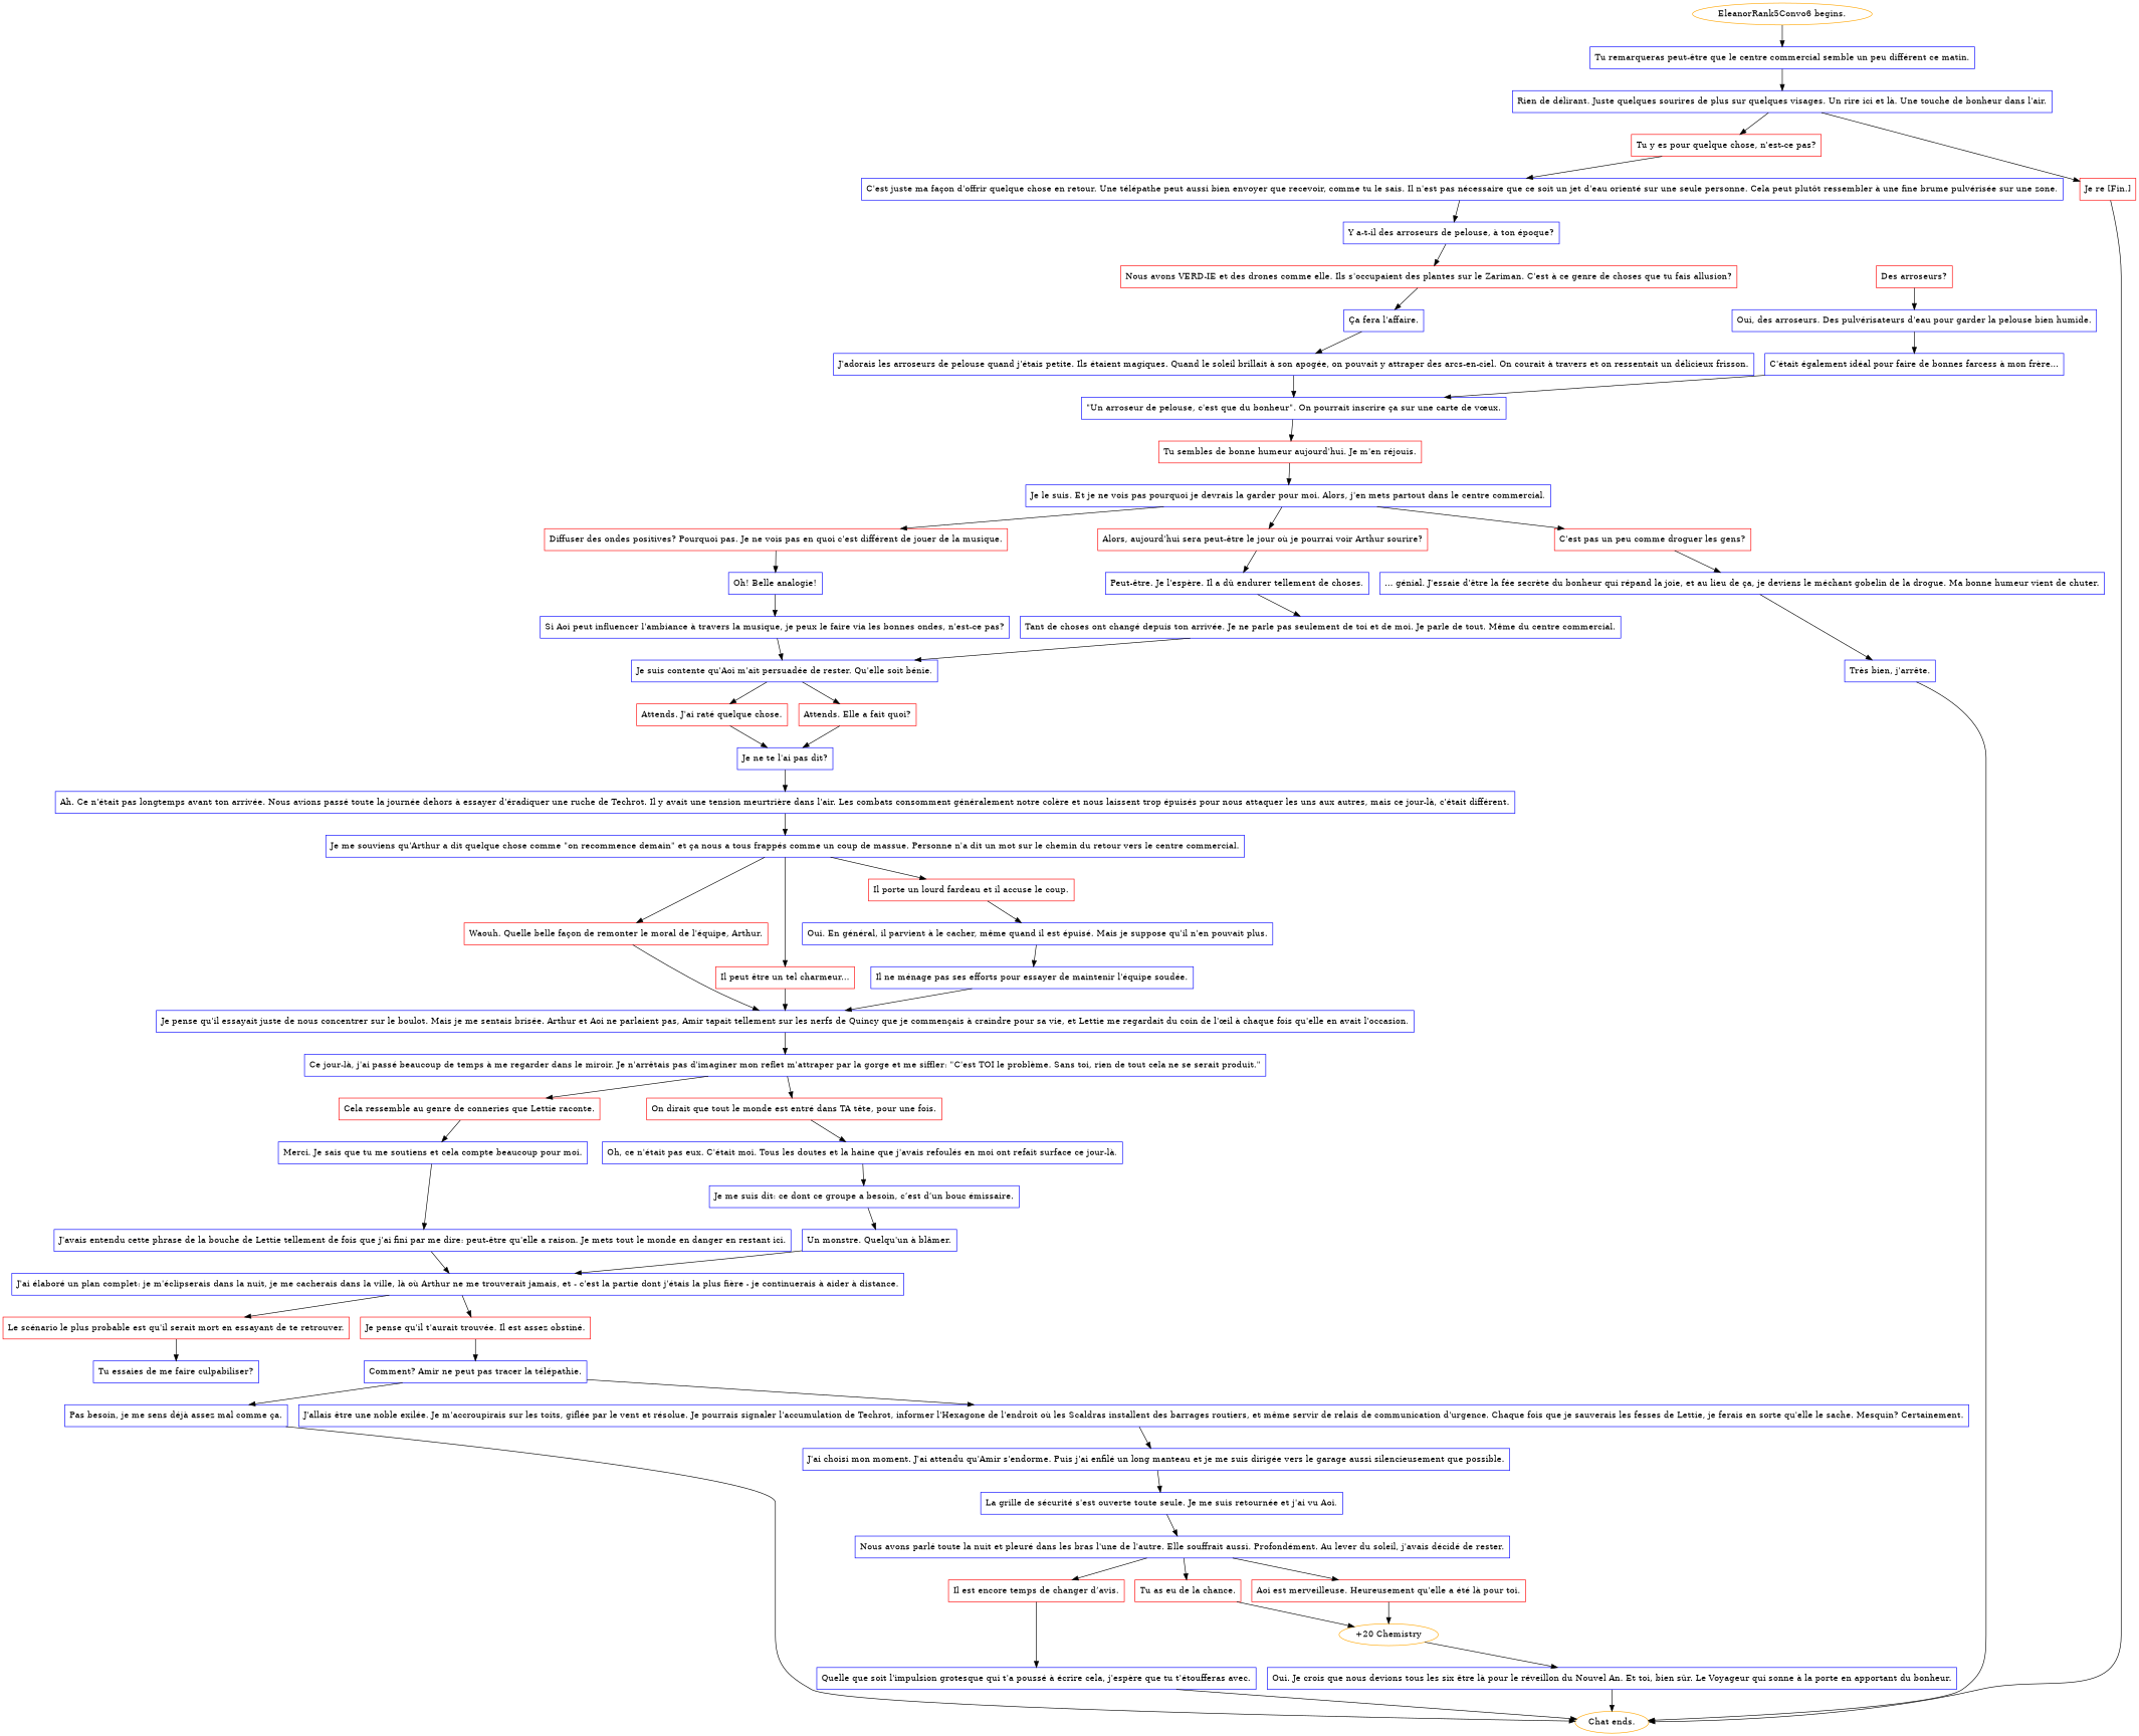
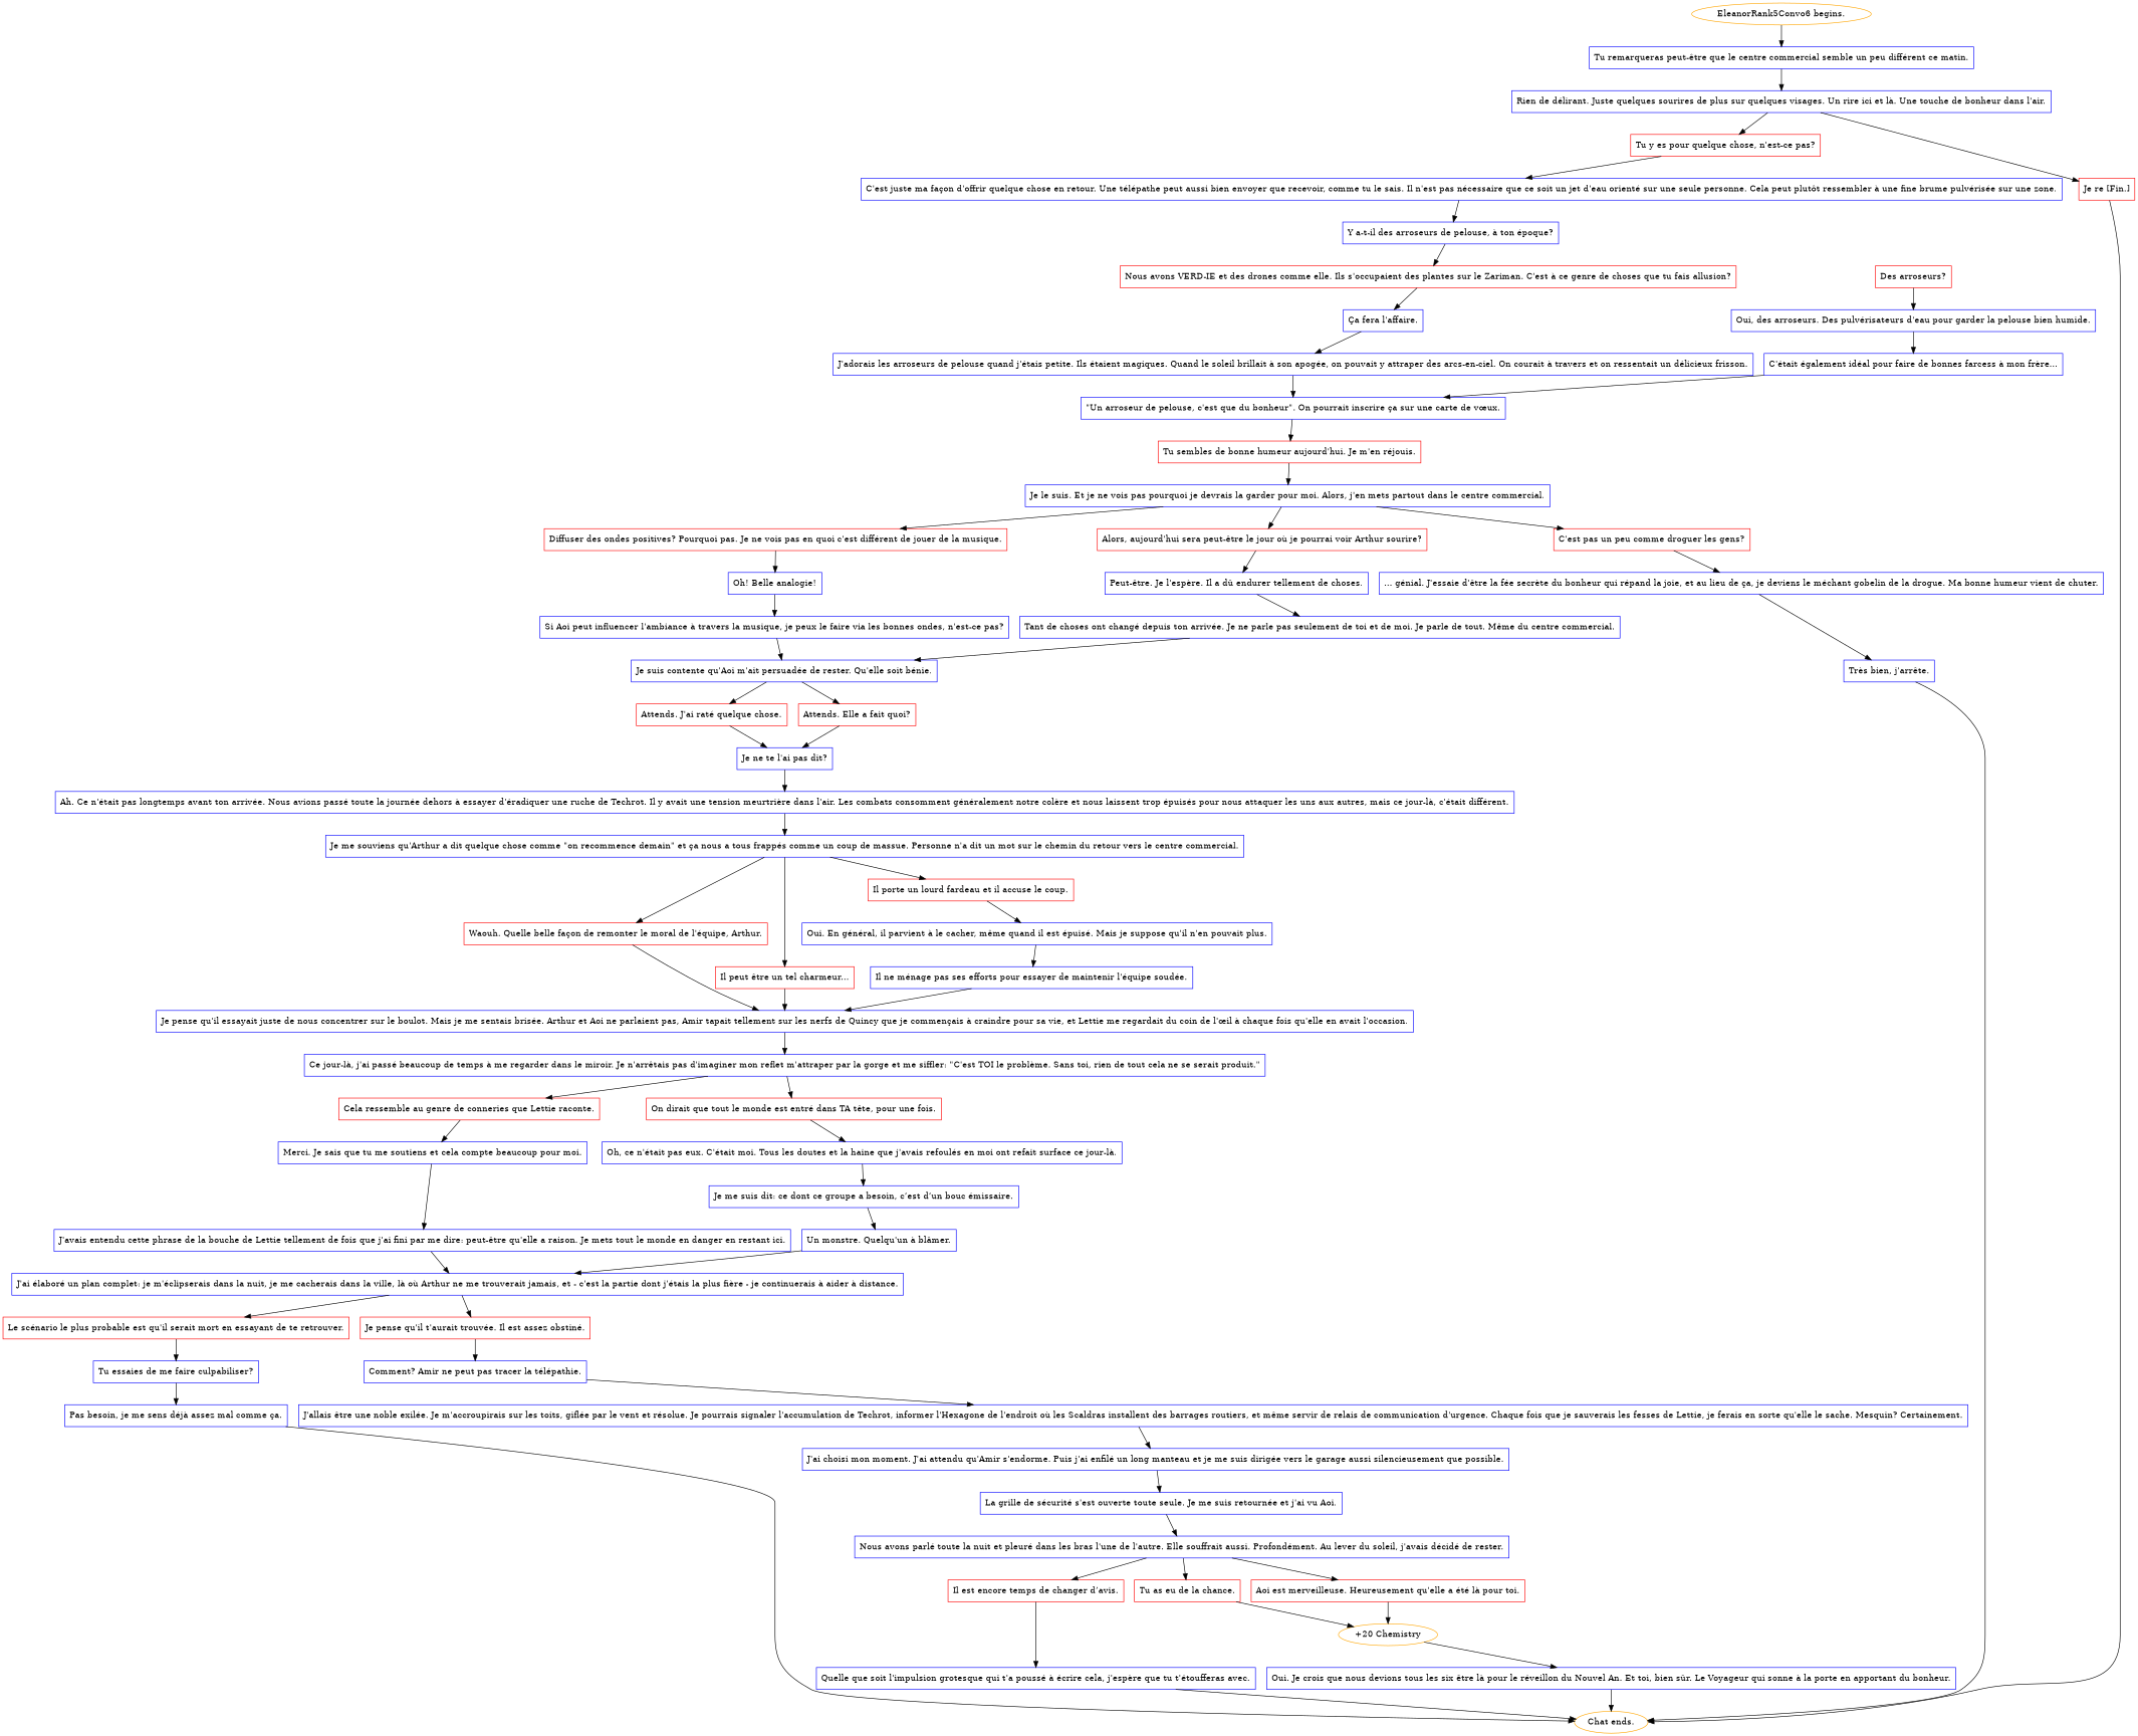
  digraph {
    fontname="DejaVu Serif"
    node [color=blue fontname="DejaVu Serif" shape=box]
    edge [fontname="DejaVu Serif"]
    "EleanorRank5Convo6 begins." [color=orange shape=""]
    n2 [label="Tu remarqueras peut-être que le centre commercial semble un peu différent ce matin."]
    n3 [label="Rien de délirant. Juste quelques sourires de plus sur quelques visages. Un rire ici et là. Une touche de bonheur dans l'air."]
    n4 [color=red label="Tu y es pour quelque chose, n'est-ce pas?"]
    n5 [color=red label="Je re [Fin.]"]
    n6 [label="C'est juste ma façon d'offrir quelque chose en retour. Une télépathe peut aussi bien envoyer que recevoir, comme tu le sais. Il n'est pas nécessaire que ce soit un jet d'eau orienté sur une seule personne. Cela peut plutôt ressembler à une fine brume pulvérisée sur une zone."]
    "Chat ends." [color=orange shape=""]
    n8 [label="Y a-t-il des arroseurs de pelouse, à ton époque?"]
    n9 [color=red label="Nous avons VERD-IE et des drones comme elle. Ils s'occupaient des plantes sur le Zariman. C'est à ce genre de choses que tu fais allusion?"]
    n10 [label="Ça fera l'affaire."]
    n11 [color=red label="Des arroseurs?"]
    n12 [label="Oui, des arroseurs. Des pulvérisateurs d'eau pour garder la pelouse bien humide."]
    n13 [label="J'adorais les arroseurs de pelouse quand j'étais petite. Ils étaient magiques. Quand le soleil brillait à son apogée, on pouvait y attraper des arcs-en-ciel. On courait à travers et on ressentait un délicieux frisson."]
    n14 [label="C'était également idéal pour faire de bonnes farcess à mon frère..."]
    n15 [label="\"Un arroseur de pelouse, c'est que du bonheur\". On pourrait inscrire ça sur une carte de vœux."]
    n16 [color=red label="Tu sembles de bonne humeur aujourd'hui. Je m'en réjouis."]
    n17 [label="Je le suis. Et je ne vois pas pourquoi je devrais la garder pour moi. Alors, j'en mets partout dans le centre commercial."]
    n18 [color=red label="C'est pas un peu comme droguer les gens?"]
    n19 [color=red label="Diffuser des ondes positives? Pourquoi pas. Je ne vois pas en quoi c'est différent de jouer de la musique."]
    n20 [color=red label="Alors, aujourd'hui sera peut-être le jour où je pourrai voir Arthur sourire?"]
    n21 [label="... génial. J'essaie d'être la fée secrète du bonheur qui répand la joie, et au lieu de ça, je deviens le méchant gobelin de la drogue. Ma bonne humeur vient de chuter."]
    n22 [label="Oh! Belle analogie!"]
    n23 [label="Peut-être. Je l'espère. Il a dû endurer tellement de choses."]
    n24 [label="Très bien, j'arrête."]
    n25 [label="Si Aoi peut influencer l'ambiance à travers la musique, je peux le faire via les bonnes ondes, n'est-ce pas?"]
    n26 [label="Tant de choses ont changé depuis ton arrivée. Je ne parle pas seulement de toi et de moi. Je parle de tout. Même du centre commercial."]
    n27 [label="Je suis contente qu'Aoi m'ait persuadée de rester. Qu'elle soit bénie."]
    n28 [color=red label="Attends. Elle a fait quoi?"]
    n29 [color=red label="Attends. J'ai raté quelque chose."]
    n30 [label="Je ne te l'ai pas dit?"]
    n31 [label="Ah. Ce n'était pas longtemps avant ton arrivée. Nous avions passé toute la journée dehors à essayer d'éradiquer une ruche de Techrot. Il y avait une tension meurtrière dans l'air. Les combats consomment généralement notre colère et nous laissent trop épuisés pour nous attaquer les uns aux autres, mais ce jour-là, c'était différent."]
    n32 [label="Je me souviens qu'Arthur a dit quelque chose comme \"on recommence demain\" et ça nous a tous frappés comme un coup de massue. Personne n'a dit un mot sur le chemin du retour vers le centre commercial."]
    n33 [color=red label="Waouh. Quelle belle façon de remonter le moral de l'équipe, Arthur."]
    n34 [color=red label="Il peut être un tel charmeur..."]
    n35 [color=red label="Il porte un lourd fardeau et il accuse le coup."]
    n36 [label="Je pense qu'il essayait juste de nous concentrer sur le boulot. Mais je me sentais brisée. Arthur et Aoi ne parlaient pas, Amir tapait tellement sur les nerfs de Quincy que je commençais à craindre pour sa vie, et Lettie me regardait du coin de l'œil à chaque fois qu'elle en avait l'occasion."]
    n37 [label="Oui. En général, il parvient à le cacher, même quand il est épuisé. Mais je suppose qu'il n'en pouvait plus."]
    n38 [label="Ce jour-là, j'ai passé beaucoup de temps à me regarder dans le miroir. Je n'arrêtais pas d'imaginer mon reflet m'attraper par la gorge et me siffler: \"C'est TOI le problème. Sans toi, rien de tout cela ne se serait produit.\""]
    n39 [label="Il ne ménage pas ses efforts pour essayer de maintenir l'équipe soudée."]
    n40 [color=red label="On dirait que tout le monde est entré dans TA tête, pour une fois."]
    n41 [color=red label="Cela ressemble au genre de conneries que Lettie raconte."]
    n42 [label="Oh, ce n'était pas eux. C'était moi. Tous les doutes et la haine que j'avais refoulés en moi ont refait surface ce jour-là."]
    n43 [label="Merci. Je sais que tu me soutiens et cela compte beaucoup pour moi."]
    n44 [label="Je me suis dit: ce dont ce groupe a besoin, c’est d’un bouc émissaire."]
    n45 [label="J'avais entendu cette phrase de la bouche de Lettie tellement de fois que j'ai fini par me dire: peut-être qu'elle a raison. Je mets tout le monde en danger en restant ici."]
    n46 [label="Un monstre. Quelqu'un à blâmer."]
    n47 [label="J'ai élaboré un plan complet: je m'éclipserais dans la nuit, je me cacherais dans la ville, là où Arthur ne me trouverait jamais, et - c'est la partie dont j'étais la plus fière - je continuerais à aider à distance."]
    n48 [color=red label="Je pense qu'il t'aurait trouvée. Il est assez obstiné."]
    n49 [color=red label="Le scénario le plus probable est qu'il serait mort en essayant de te retrouver."]
    n50 [label="Comment? Amir ne peut pas tracer la télépathie."]
    n51 [label="Tu essaies de me faire culpabiliser?"]
    n52 [label="J'allais être une noble exilée. Je m'accroupirais sur les toits, giflée par le vent et résolue. Je pourrais signaler l'accumulation de Techrot, informer l'Hexagone de l'endroit où les Scaldras installent des barrages routiers, et même servir de relais de communication d'urgence. Chaque fois que je sauverais les fesses de Lettie, je ferais en sorte qu'elle le sache. Mesquin? Certainement."]
    n53 [label="Pas besoin, je me sens déjà assez mal comme ça."]
    n54 [label="J'ai choisi mon moment. J'ai attendu qu'Amir s'endorme. Puis j'ai enfilé un long manteau et je me suis dirigée vers le garage aussi silencieusement que possible."]
    n55 [label="La grille de sécurité s'est ouverte toute seule. Je me suis retournée et j'ai vu Aoi."]
    n56 [label="Nous avons parlé toute la nuit et pleuré dans les bras l'une de l'autre. Elle souffrait aussi. Profondément. Au lever du soleil, j'avais décidé de rester."]
    n57 [color=red label="Il est encore temps de changer d’avis."]
    n58 [color=red label="Aoi est merveilleuse. Heureusement qu'elle a été là pour toi."]
    n59 [color=red label="Tu as eu de la chance."]
    n60 [label="Quelle que soit l'impulsion grotesque qui t'a poussé à écrire cela, j'espère que tu t'étoufferas avec."]
    n61 [color=orange label="+20 Chemistry" shape=""]
    n62 [label="Oui. Je crois que nous devions tous les six être là pour le réveillon du Nouvel An. Et toi, bien sûr. Le Voyageur qui sonne à la porte en apportant du bonheur."]
    "EleanorRank5Convo6 begins." -> n2
    n2 -> n3
    n3 -> n4
    n3 -> n5
    n4 -> n6
    n5 -> "Chat ends."
    n6 -> n8
    n8 -> n9
    n9 -> n10
    n10 -> n13
    n11 -> n12
    n12 -> n14
    n13 -> n15
    n14 -> n15
    n15 -> n16
    n16 -> n17
    n17 -> n18
    n17 -> n19
    n17 -> n20
    n18 -> n21
    n19 -> n22
    n20 -> n23
    n21 -> n24
    n22 -> n25
    n23 -> n26
    n24 -> "Chat ends."
    n25 -> n27
    n26 -> n27
    n27 -> n28
    n27 -> n29
    n28 -> n30
    n29 -> n30
    n30 -> n31
    n31 -> n32
    n32 -> n33
    n32 -> n34
    n32 -> n35
    n33 -> n36
    n34 -> n36
    n35 -> n37
    n36 -> n38
    n37 -> n39
    n38 -> n40
    n38 -> n41
    n39 -> n36
    n40 -> n42
    n41 -> n43
    n42 -> n44
    n43 -> n45
    n44 -> n46
    n45 -> n47
    n46 -> n47
    n47 -> n48
    n47 -> n49
    n48 -> n50
    n49 -> n51
    n50 -> n52
-   n50 -> n53
+   n51 -> n53
    n52 -> n54
    n53 -> "Chat ends."
    n54 -> n55
    n55 -> n56
    n56 -> n57
    n56 -> n58
    n56 -> n59
    n57 -> n60
    n58 -> n61
    n59 -> n61
    n60 -> "Chat ends."
    n61 -> n62
    n62 -> "Chat ends."
  }
